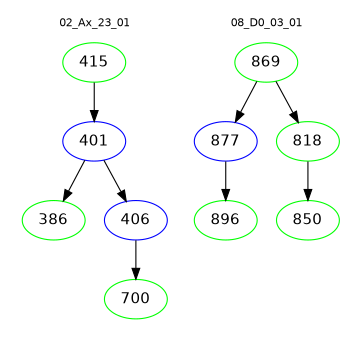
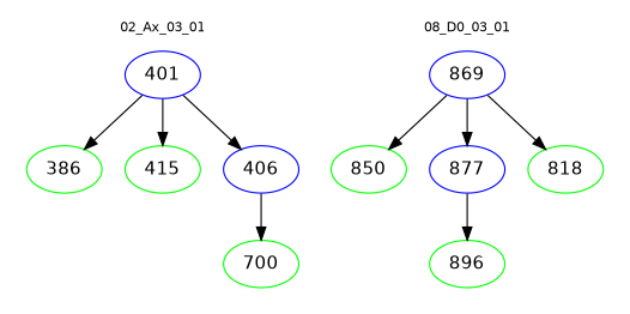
  digraph {
    fontname="DejaVu Sans"
    node [color=green fontname="DejaVu Sans"]
    edge [color=black fontname="DejaVu Sans"]
    n1 [color=blue label=401]
    n2 [label=386]
    n3 [label=415]
    n4 [color=blue label=406]
    n5 [label=700]
-   n6 [label=869]
+   n6 [color=blue label=869]
    n7 [label=850]
    n8 [color=blue label=877]
    n9 [label=818]
    n10 [label=896]
    subgraph cluster_1 {
      color=white
      fontsize=10
-     label="02_Ax_23_01"
+     label="02_Ax_03_01"
      n1
      n2
      n3
      n4
      n5
    }
    subgraph cluster_2 {
      color=white
      fontsize=10
      label="08_D0_03_01"
      n6
      n7
      n8
      n9
      n10
    }
    n1 -> n2
-   n3 -> n1
+   n1 -> n3
    n1 -> n4
    n4 -> n5
-   n9 -> n7
+   n6 -> n7
    n6 -> n8
    n6 -> n9
    n8 -> n10
  }
